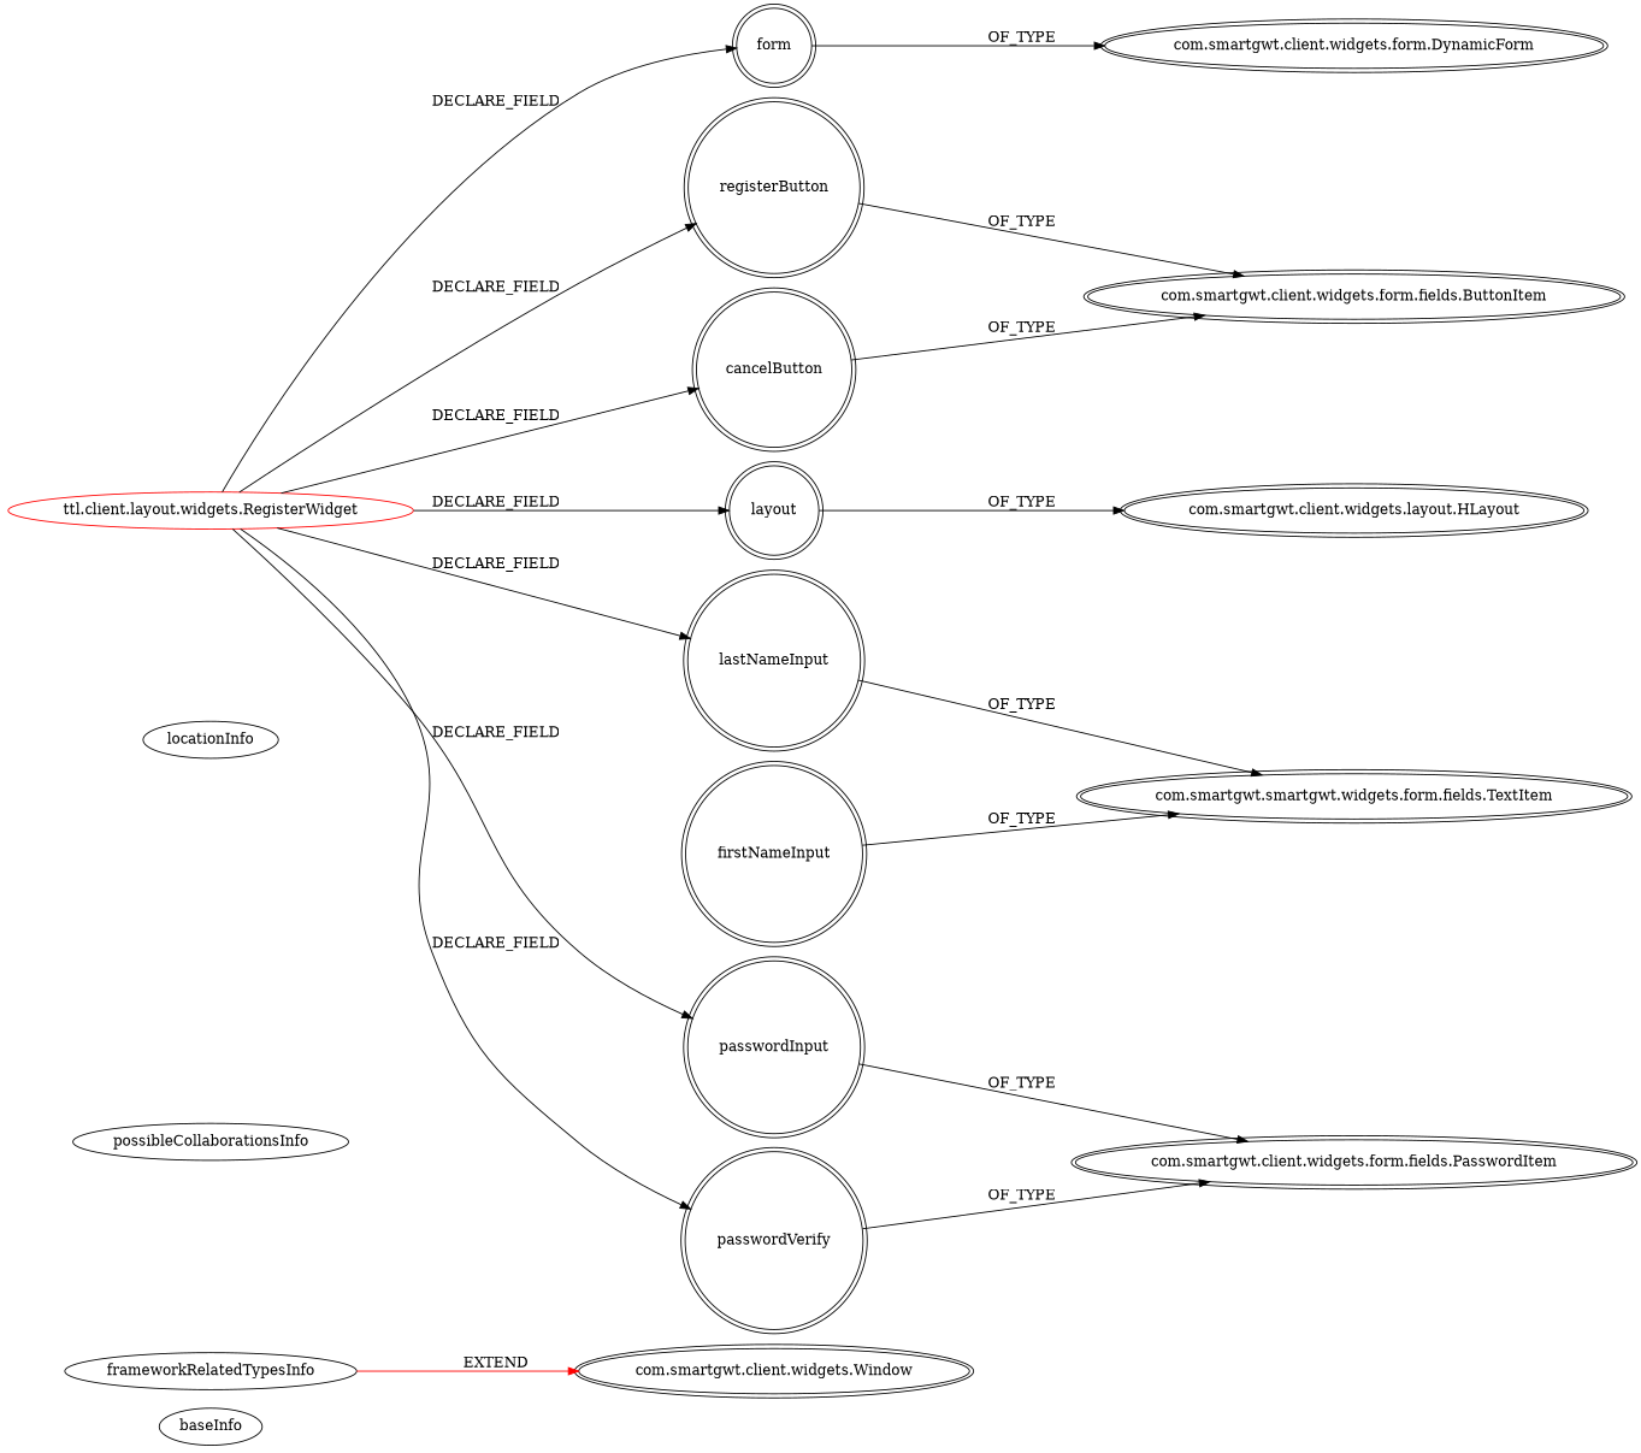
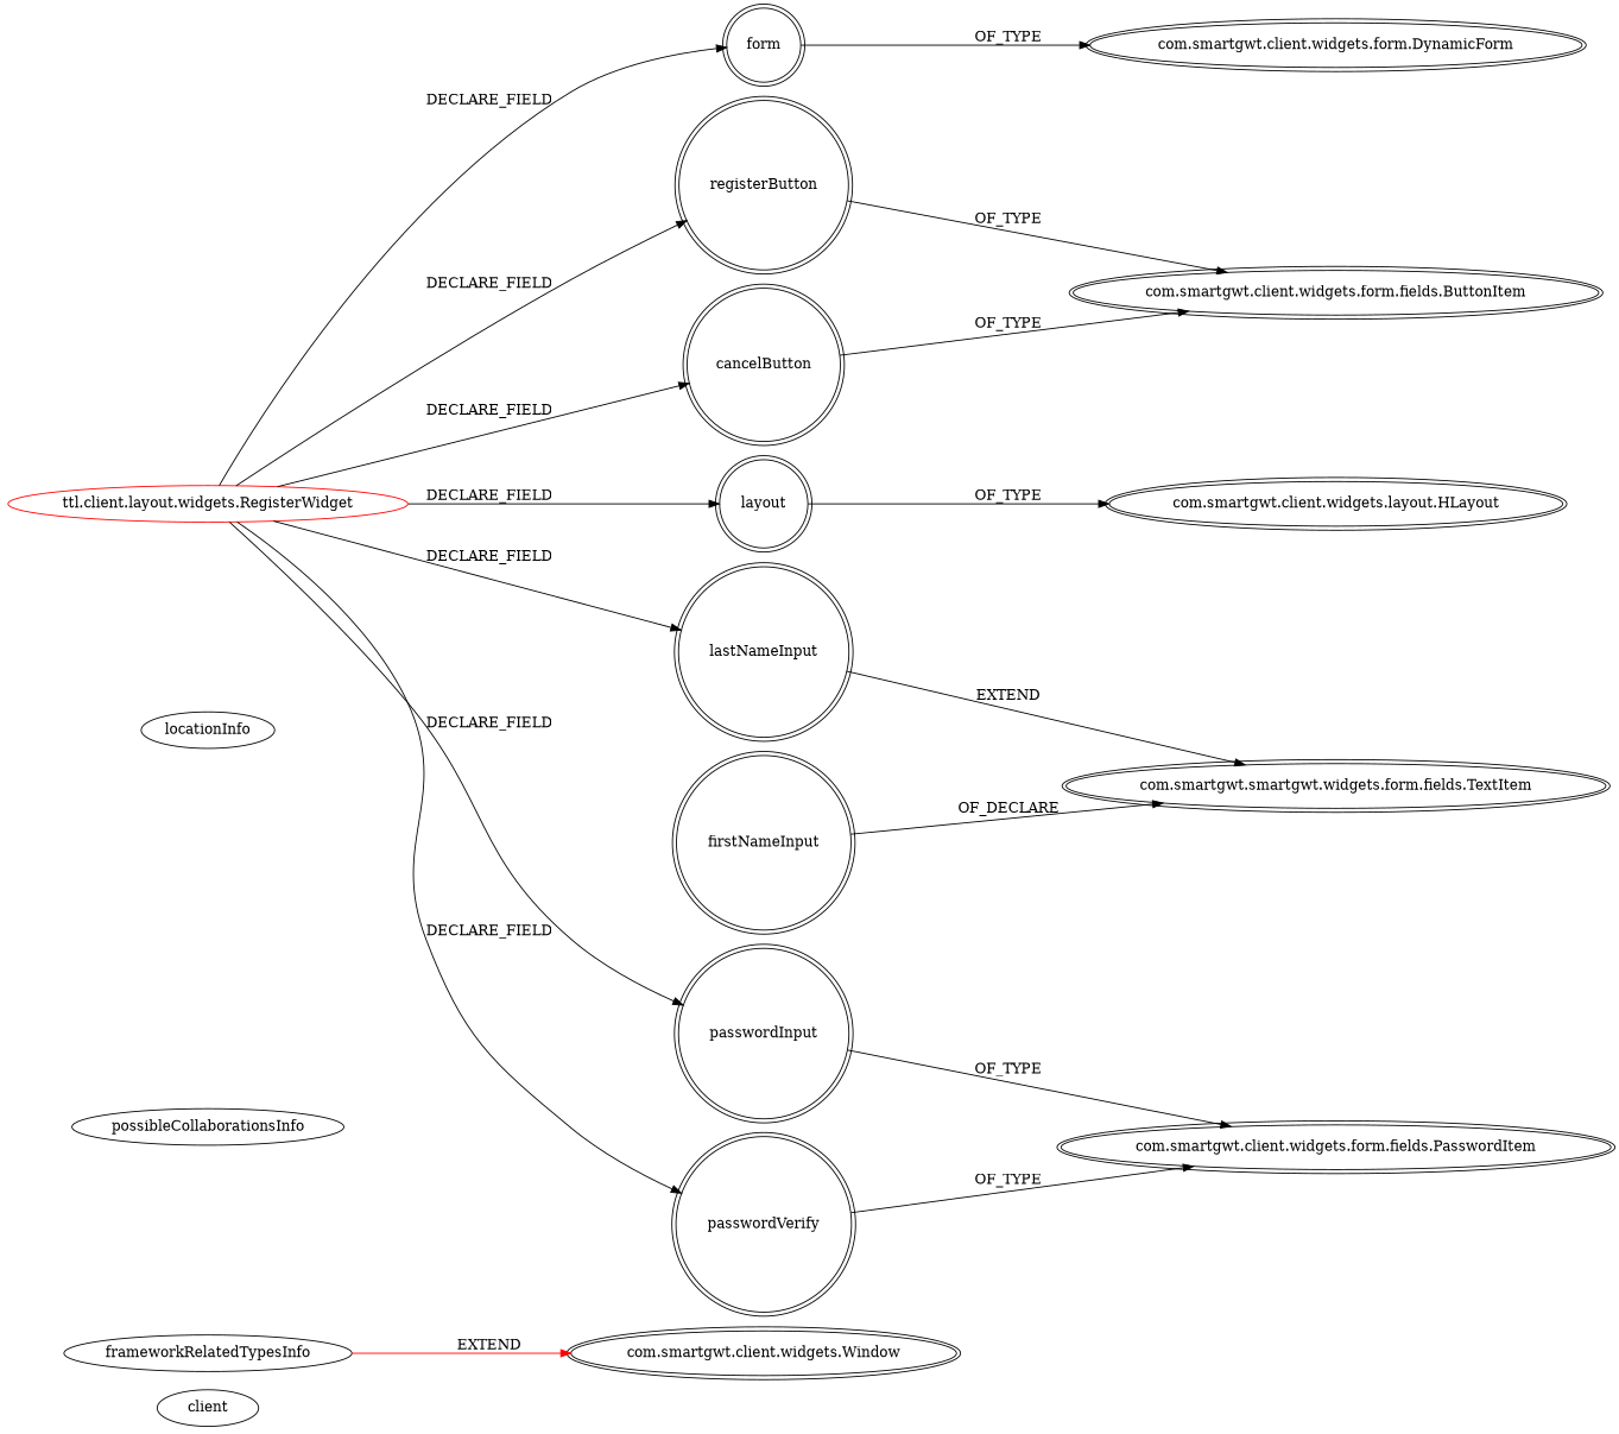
  digraph {
    rankdir=LR
    node [isFrameworkType=true peripheries=2 vertexType=FIELD_DECLARATION]
-   baseInfo [category=extension_graph graphId=364 isAnonymous=false possibleRelation=false isFrameworkType="" peripheries="" vertexType=""]
+   baseInfo [category=extension_graph graphId=364 isAnonymous=false possibleRelation=false label=client isFrameworkType="" peripheries="" vertexType=""]
    frameworkRelatedTypesInfo [0="com.smartgwt.client.widgets.Window" isFrameworkType="" peripheries="" vertexType=""]
    n3 [label="com.smartgwt.client.widgets.Window" vertexType=FRAMEWORK_CLASS_TYPE]
    possibleCollaborationsInfo [isFrameworkType="" peripheries="" vertexType=""]
    locationInfo [contextSignature=RegisterWidget filePath="/Namrack-TeachToLearn/TeachToLearn-master/TeachToLearn/src/ttl/client/layout/widgets/RegisterWidget.java" graphId=364 projectName="Namrack-TeachToLearn" isFrameworkType="" peripheries="" vertexType=""]
    n6 [color=red isFrameworkType=false label="ttl.client.layout.widgets.RegisterWidget" vertexType=ROOT_CLIENT_CLASS_DECLARATION peripheries=""]
    n7 [label=cancelButton shape=circle]
    n8 [label=form shape=circle]
    n9 [label=lastNameInput shape=circle]
    n10 [label=layout shape=circle]
    n11 [label=passwordInput shape=circle]
    n12 [label=passwordVerify shape=circle]
    n13 [label=registerButton shape=circle]
    n14 [label="com.smartgwt.client.widgets.form.fields.ButtonItem" vertexType=FRAMEWORK_CLASS_TYPE]
    n15 [label=firstNameInput shape=circle]
    n16 [label="com.smartgwt.smartgwt.widgets.form.fields.TextItem" vertexType=FRAMEWORK_CLASS_TYPE]
    n17 [label="com.smartgwt.client.widgets.form.DynamicForm" vertexType=FRAMEWORK_CLASS_TYPE]
    n18 [label="com.smartgwt.client.widgets.layout.HLayout" vertexType=FRAMEWORK_CLASS_TYPE]
    n19 [label="com.smartgwt.client.widgets.form.fields.PasswordItem" vertexType=FRAMEWORK_CLASS_TYPE]
    frameworkRelatedTypesInfo -> n3 [color=red label=EXTEND]
    n6 -> n7 [label=DECLARE_FIELD]
    n6 -> n8 [label=DECLARE_FIELD]
    n6 -> n9 [label=DECLARE_FIELD]
    n6 -> n10 [label=DECLARE_FIELD]
    n6 -> n11 [label=DECLARE_FIELD]
    n6 -> n12 [label=DECLARE_FIELD]
    n6 -> n13 [label=DECLARE_FIELD]
    n7 -> n14 [label=OF_TYPE]
    n8 -> n17 [label=OF_TYPE]
-   n9 -> n16 [label=OF_TYPE]
+   n9 -> n16 [label=EXTEND]
    n10 -> n18 [label=OF_TYPE]
    n11 -> n19 [label=OF_TYPE]
    n12 -> n19 [label=OF_TYPE]
    n13 -> n14 [label=OF_TYPE]
-   n15 -> n16 [label=OF_TYPE]
+   n15 -> n16 [label=OF_DECLARE]
  }
